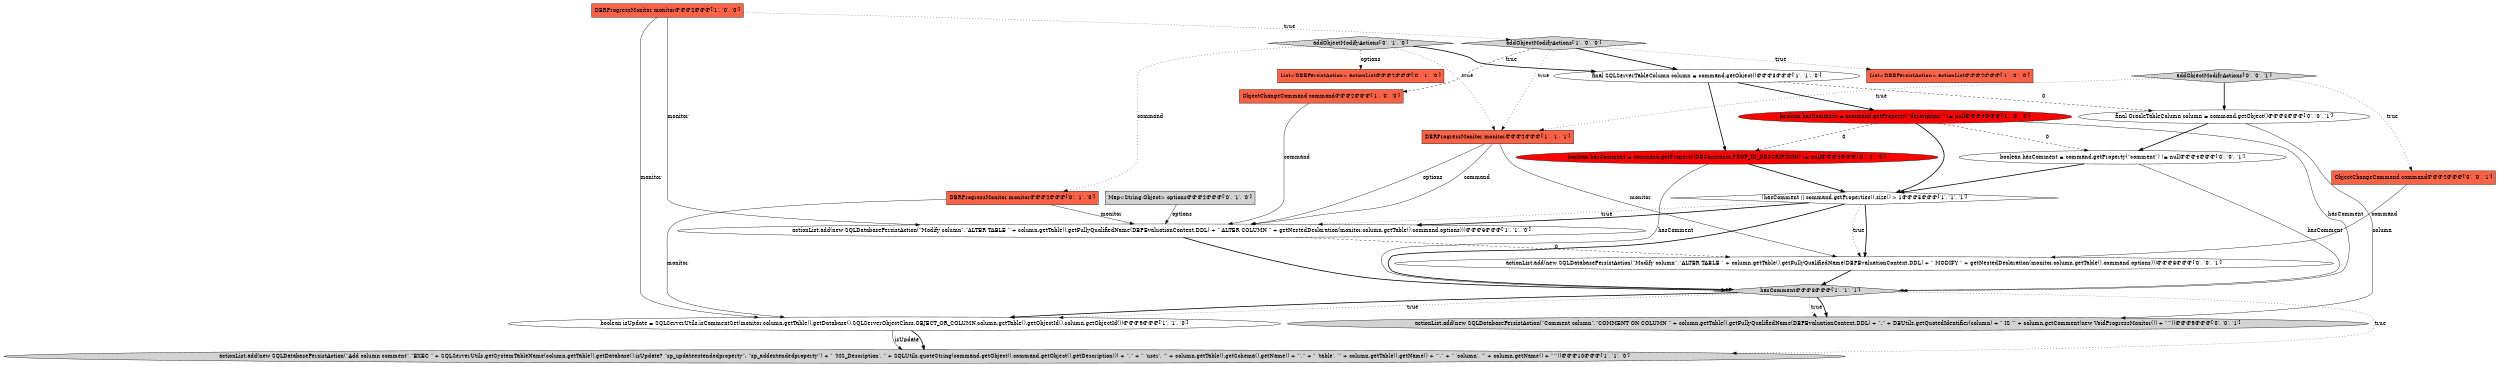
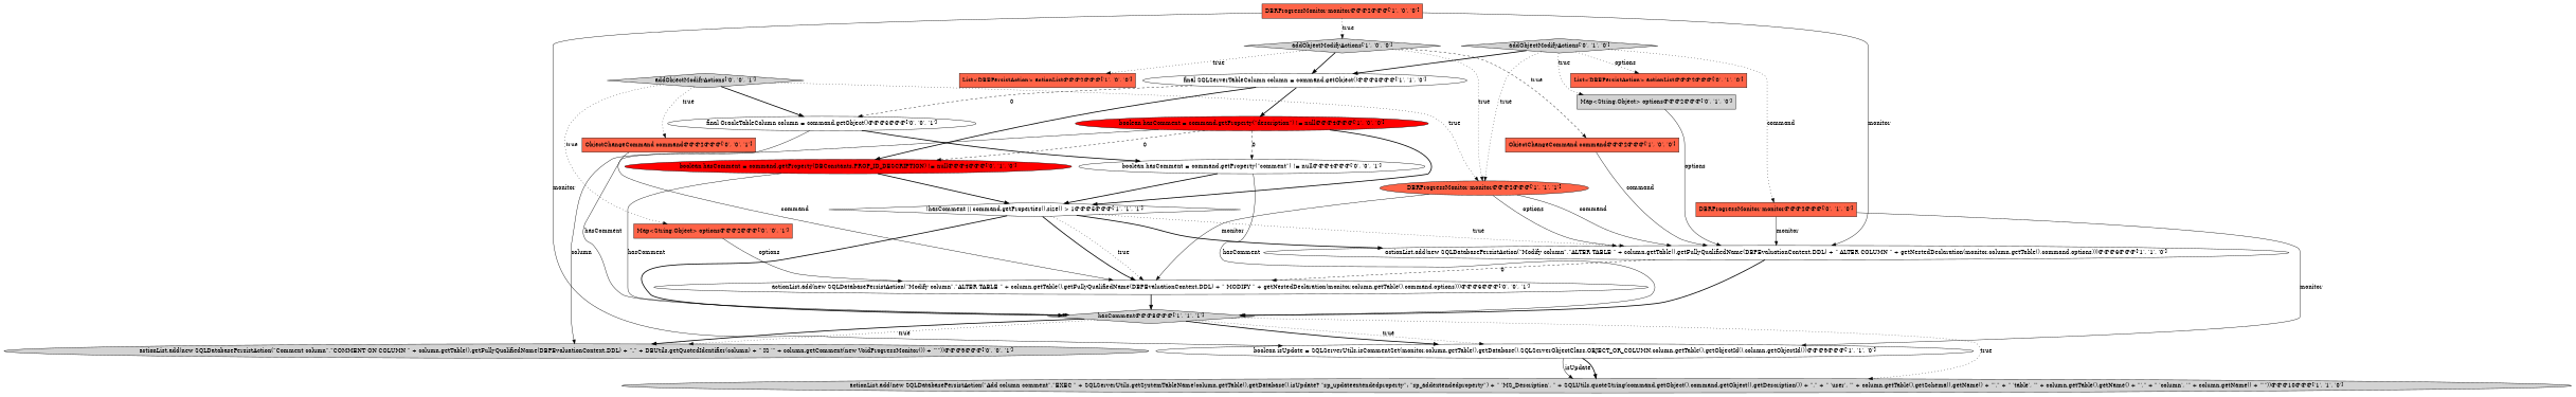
  digraph {
    node [fillcolor=tomato shape=ellipse style=filled]
    edge [style=bold]
    n1 [fillcolor=white label="final OracleTableColumn column = command.getObject()@@@3@@@['0', '0', '1']"]
    n2 [fillcolor=white label="boolean hasComment = command.getProperty(\"comment\") != null@@@4@@@['0', '0', '1']"]
    n3 [fillcolor=lightgray label="actionList.add(new SQLDatabasePersistAction(\"Comment column\",\"COMMENT ON COLUMN \" + column.getTable().getFullyQualifiedName(DBPEvaluationContext.DDL) + \".\" + DBUtils.getQuotedIdentifier(column) + \" IS '\" + column.getComment(new VoidProgressMonitor()) + \"'\"))@@@9@@@['0', '0', '1']"]
    n4 [fillcolor=lightgray label="hasComment@@@8@@@['1', '1', '1']" shape=diamond]
    n5 [fillcolor=white label="!hasComment || command.getProperties().size() > 1@@@5@@@['1', '1', '1']" shape=diamond]
    n6 [fillcolor=white label="actionList.add(new SQLDatabasePersistAction(\"Modify column\",\"ALTER TABLE \" + column.getTable().getFullyQualifiedName(DBPEvaluationContext.DDL) + \" ALTER COLUMN \" + getNestedDeclaration(monitor,column.getTable(),command,options)))@@@6@@@['1', '1', '0']"]
    n7 [fillcolor=white label="actionList.add(new SQLDatabasePersistAction(\"Modify column\",\"ALTER TABLE \" + column.getTable().getFullyQualifiedName(DBPEvaluationContext.DDL) + \" MODIFY \" + getNestedDeclaration(monitor,column.getTable(),command,options)))@@@6@@@['0', '0', '1']"]
    n8 [fillcolor=white label="boolean isUpdate = SQLServerUtils.isCommentSet(monitor,column.getTable().getDatabase(),SQLServerObjectClass.OBJECT_OR_COLUMN,column.getTable().getObjectId(),column.getObjectId())@@@9@@@['1', '1', '0']"]
    n9 [fillcolor=lightgray label="actionList.add(new SQLDatabasePersistAction(\"Add column comment\",\"EXEC \" + SQLServerUtils.getSystemTableName(column.getTable().getDatabase(),isUpdate? \"sp_updateextendedproperty\": \"sp_addextendedproperty\") + \" 'MS_Description', \" + SQLUtils.quoteString(command.getObject(),command.getObject().getDescription()) + \",\" + \" 'user', '\" + column.getTable().getSchema().getName() + \"',\" + \" 'table', '\" + column.getTable().getName() + \"',\" + \" 'column', '\" + column.getName() + \"'\"))@@@10@@@['1', '1', '0']"]
    n10 [fillcolor=lightgray label="addObjectModifyActions['0', '0', '1']" shape=diamond]
-   n12 [label="DBRProgressMonitor monitor@@@2@@@['1', '1', '1']" shape=box]
+   n11 [label="Map<String,Object> options@@@2@@@['0', '0', '1']" shape=box]
+   n12 [label="DBRProgressMonitor monitor@@@2@@@['1', '1', '1']"]
    n13 [label="ObjectChangeCommand command@@@2@@@['0', '0', '1']" shape=box]
    n14 [fillcolor=red label="boolean hasComment = command.getProperty(DBConstants.PROP_ID_DESCRIPTION) != null@@@4@@@['0', '1', '0']"]
    n15 [label="DBRProgressMonitor monitor@@@2@@@['1', '0', '0']" shape=box]
    n16 [fillcolor=lightgray label="addObjectModifyActions['1', '0', '0']" shape=diamond]
    n17 [fillcolor=white label="final SQLServerTableColumn column = command.getObject()@@@3@@@['1', '1', '0']"]
    n18 [label="ObjectChangeCommand command@@@2@@@['1', '0', '0']" shape=box]
    n19 [label="List<DBEPersistAction> actionList@@@2@@@['1', '0', '0']" shape=box]
    n20 [fillcolor=red label="boolean hasComment = command.getProperty(\"description\") != null@@@4@@@['1', '0', '0']"]
    n21 [label="DBRProgressMonitor monitor@@@2@@@['0', '1', '0']" shape=box]
    n22 [label="List<DBEPersistAction> actionList@@@2@@@['0', '1', '0']" shape=box]
    n23 [fillcolor=lightgray label="addObjectModifyActions['0', '1', '0']" shape=diamond]
    n24 [fillcolor=lightgray label="Map<String,Object> options@@@2@@@['0', '1', '0']" shape=box]
    n1 -> n2
    n1 -> n3 [label=column style=solid]
    n2 -> n4 [label=hasComment style=solid]
    n2 -> n5
    n4 -> n3 [label=true style=dotted]
    n4 -> n3
    n4 -> n8 [label=true style=dotted]
    n4 -> n8
    n4 -> n9 [label=true style=dotted]
    n5 -> n4
    n5 -> n6 [label=true style=dotted]
    n5 -> n6
    n5 -> n7
    n5 -> n7 [label=true style=dotted]
    n6 -> n4
    n6 -> n7 [label=0 style=dashed]
    n7 -> n4
    n8 -> n9 [label=isUpdate style=solid]
    n8 -> n9
    n10 -> n1
+   n10 -> n11 [label=true style=dotted]
    n10 -> n12 [label=true style=dotted]
    n10 -> n13 [label=true style=dotted]
+   n11 -> n7 [label=options style=solid]
    n12 -> n6 [label=options style=solid]
    n12 -> n6 [label=command style=solid]
    n12 -> n7 [label=monitor style=solid]
    n13 -> n7 [label=command style=solid]
    n14 -> n4 [label=hasComment style=solid]
    n14 -> n5
    n15 -> n6 [label=monitor style=solid]
    n15 -> n8 [label=monitor style=solid]
    n15 -> n16 [label=true style=dotted]
    n16 -> n12 [label=true style=dotted]
    n16 -> n17
    n16 -> n18 [label=true style=dashed]
    n16 -> n19 [label=true style=dotted]
    n17 -> n1 [label=0 style=dashed]
    n17 -> n14
    n17 -> n20
    n18 -> n6 [label=command style=solid]
    n20 -> n2 [label=0 style=dashed]
    n20 -> n4 [label=hasComment style=solid]
    n20 -> n5
    n20 -> n14 [label=0 style=dashed]
    n21 -> n6 [label=monitor style=solid]
    n21 -> n8 [label=monitor style=solid]
    n23 -> n12 [label=true style=dotted]
    n23 -> n17
    n23 -> n21 [label=command style=dotted]
    n23 -> n22 [label=options style=dotted]
+   n23 -> n24 [label=true style=dotted]
    n24 -> n6 [label=options style=solid]
  }
